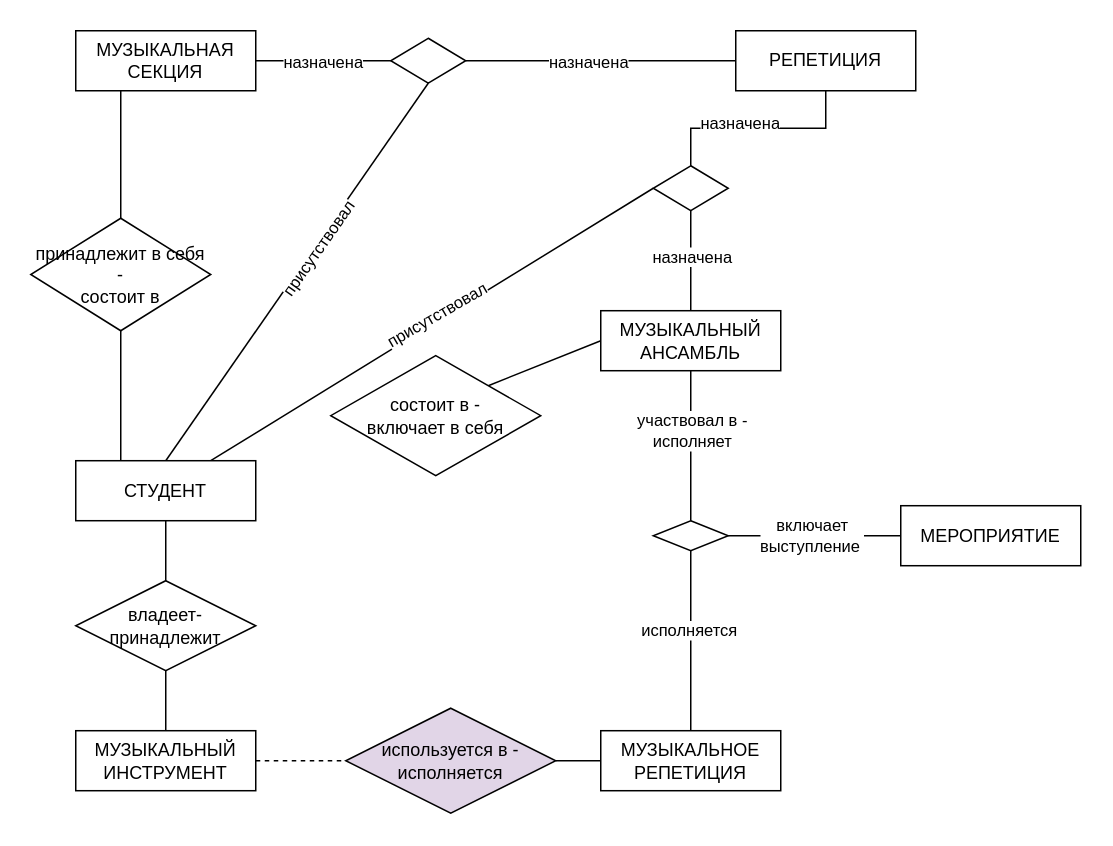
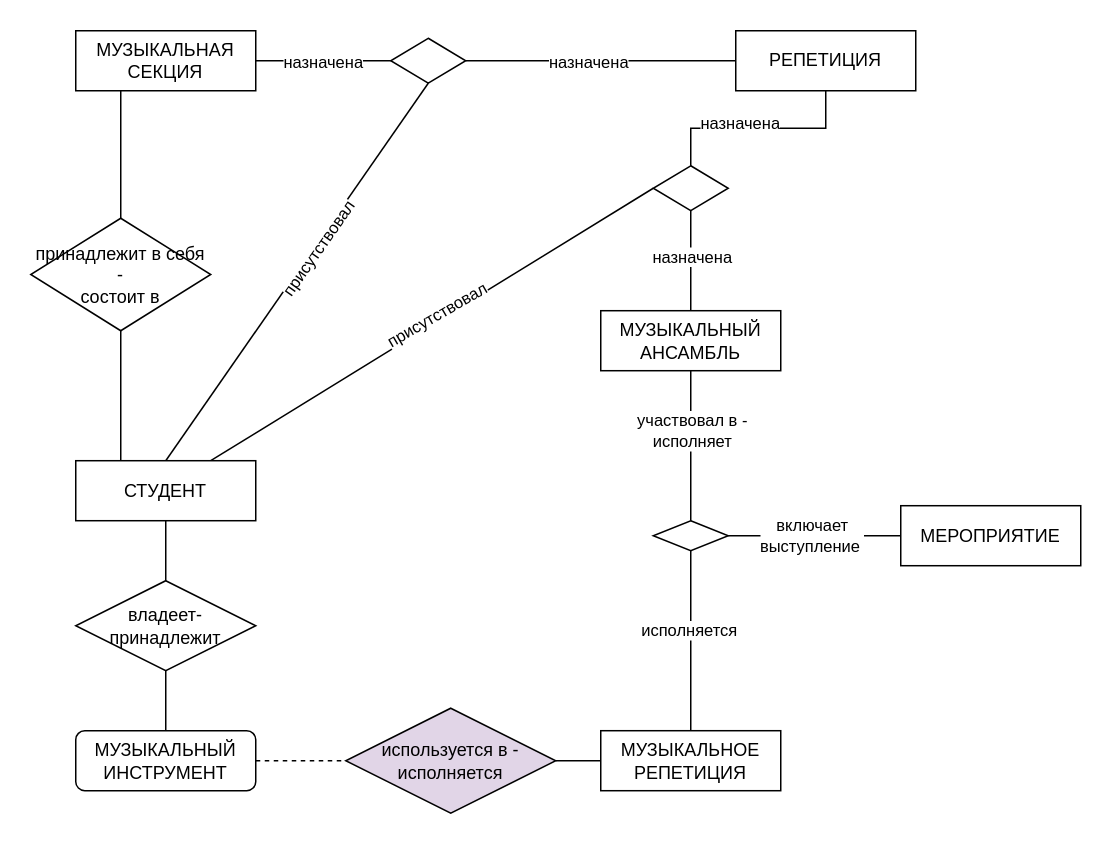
  <mxCell id="0" />
  <mxCell id="1" parent="0" />
  <mxCell id="2" style="edgeStyle=orthogonalEdgeStyle;rounded=0;orthogonalLoop=1;jettySize=auto;html=1;entryX=0.5;entryY=0;entryDx=0;entryDy=0;endArrow=none;endFill=0;" parent="1" source="7" target="9" edge="1"><mxGeometry relative="1" as="geometry" /></mxCell>
  <mxCell id="3" style="edgeStyle=orthogonalEdgeStyle;rounded=0;orthogonalLoop=1;jettySize=auto;html=1;entryX=0.5;entryY=1;entryDx=0;entryDy=0;endArrow=none;endFill=0;exitX=0.25;exitY=0;exitDx=0;exitDy=0;" parent="1" source="7" target="15" edge="1"><mxGeometry relative="1" as="geometry" /></mxCell>
  <mxCell id="4" style="rounded=0;orthogonalLoop=1;jettySize=auto;html=1;entryX=0.5;entryY=1;entryDx=0;entryDy=0;exitX=0.5;exitY=0;exitDx=0;exitDy=0;endArrow=none;endFill=0;" parent="1" source="7" target="32" edge="1"><mxGeometry relative="1" as="geometry" /></mxCell>
  <mxCell id="5" value="присутствовал" style="edgeLabel;html=1;align=center;verticalAlign=middle;resizable=0;points=[];rotation=-55;" parent="4" vertex="1" connectable="0"><mxGeometry x="0.147" y="-3" relative="1" as="geometry"><mxPoint x="-2" y="2" as="offset" /></mxGeometry></mxCell>
  <mxCell id="6" style="rounded=0;orthogonalLoop=1;jettySize=auto;html=1;entryX=0;entryY=0.5;entryDx=0;entryDy=0;endArrow=none;endFill=0;exitX=0.75;exitY=0;exitDx=0;exitDy=0;" edge="1" parent="1" source="7" target="36"><mxGeometry relative="1" as="geometry" /></mxCell>
  <mxCell id="7" value="СТУДЕНТ" style="whiteSpace=wrap;html=1;" parent="1" vertex="1"><mxGeometry x="50" y="306.64" width="120" height="40" as="geometry" /></mxCell>
  <mxCell id="8" style="edgeStyle=orthogonalEdgeStyle;rounded=0;orthogonalLoop=1;jettySize=auto;html=1;entryX=0.5;entryY=0;entryDx=0;entryDy=0;endArrow=none;endFill=0;" parent="1" source="9" target="11" edge="1"><mxGeometry relative="1" as="geometry" /></mxCell>
  <mxCell id="9" value="владеет-принадлежит" style="rhombus;whiteSpace=wrap;html=1;" parent="1" vertex="1"><mxGeometry x="50" y="386.64" width="120" height="60" as="geometry" /></mxCell>
  <mxCell id="10" style="edgeStyle=orthogonalEdgeStyle;rounded=0;orthogonalLoop=1;jettySize=auto;html=1;entryX=0;entryY=0.5;entryDx=0;entryDy=0;endArrow=none;endFill=0;dashed=1;" parent="1" source="11" target="22" edge="1"><mxGeometry relative="1" as="geometry" /></mxCell>
- <mxCell id="11" value="МУЗЫКАЛЬНЫЙ ИНСТРУМЕНТ" style="whiteSpace=wrap;html=1;" parent="1" vertex="1"><mxGeometry x="50" y="486.64" width="120" height="40" as="geometry" /></mxCell>
+ <mxCell id="11" value="МУЗЫКАЛЬНЫЙ ИНСТРУМЕНТ" style="whiteSpace=wrap;html=1;rounded=1;" parent="1" vertex="1"><mxGeometry x="50" y="486.64" width="120" height="40" as="geometry" /></mxCell>
  <mxCell id="12" style="edgeStyle=orthogonalEdgeStyle;rounded=0;orthogonalLoop=1;jettySize=auto;html=1;entryX=0.5;entryY=0;entryDx=0;entryDy=0;endArrow=none;endFill=0;" parent="1" source="14" target="28" edge="1"><mxGeometry relative="1" as="geometry" /></mxCell>
  <mxCell id="13" value="участвовал в -&lt;br&gt;исполняет" style="edgeLabel;html=1;align=center;verticalAlign=middle;resizable=0;points=[];" parent="12" vertex="1" connectable="0"><mxGeometry x="-0.237" y="-2" relative="1" as="geometry"><mxPoint x="2" y="2" as="offset" /></mxGeometry></mxCell>
  <mxCell id="14" value="МУЗЫКАЛЬНЫЙ АНСАМБЛЬ" style="whiteSpace=wrap;html=1;" parent="1" vertex="1"><mxGeometry x="400" y="206.64" width="120" height="40" as="geometry" /></mxCell>
  <mxCell id="15" value="принадлежит в себя - &lt;br&gt;состоит в" style="rhombus;whiteSpace=wrap;html=1;" parent="1" vertex="1"><mxGeometry x="20" y="145" width="120" height="75" as="geometry" /></mxCell>
  <mxCell id="16" style="edgeStyle=orthogonalEdgeStyle;rounded=0;orthogonalLoop=1;jettySize=auto;html=1;entryX=0.5;entryY=0;entryDx=0;entryDy=0;endArrow=none;endFill=0;exitX=0.25;exitY=1;exitDx=0;exitDy=0;" parent="1" source="19" target="15" edge="1"><mxGeometry relative="1" as="geometry" /></mxCell>
  <mxCell id="17" style="edgeStyle=orthogonalEdgeStyle;rounded=0;orthogonalLoop=1;jettySize=auto;html=1;entryX=0;entryY=0.5;entryDx=0;entryDy=0;endArrow=none;endFill=0;" parent="1" source="19" target="32" edge="1"><mxGeometry relative="1" as="geometry" /></mxCell>
  <mxCell id="18" value="назначена" style="edgeLabel;html=1;align=center;verticalAlign=middle;resizable=0;points=[];" parent="17" vertex="1" connectable="0"><mxGeometry x="-0.292" y="-3" relative="1" as="geometry"><mxPoint x="12" y="-3" as="offset" /></mxGeometry></mxCell>
  <mxCell id="19" value="МУЗЫКАЛЬНАЯ СЕКЦИЯ" style="whiteSpace=wrap;html=1;" parent="1" vertex="1"><mxGeometry x="50" y="20" width="120" height="40" as="geometry" /></mxCell>
  <mxCell id="20" value="МУЗЫКАЛЬНОЕ РЕПЕТИЦИЯ" style="whiteSpace=wrap;html=1;" parent="1" vertex="1"><mxGeometry x="400" y="486.64" width="120" height="40" as="geometry" /></mxCell>
  <mxCell id="21" style="edgeStyle=orthogonalEdgeStyle;rounded=0;orthogonalLoop=1;jettySize=auto;html=1;entryX=0;entryY=0.5;entryDx=0;entryDy=0;endArrow=none;endFill=0;" parent="1" source="22" target="20" edge="1"><mxGeometry relative="1" as="geometry" /></mxCell>
  <mxCell id="22" value="используется в - &lt;br&gt;исполняется" style="rhombus;whiteSpace=wrap;html=1;fillColor=#e1d5e7;" parent="1" vertex="1"><mxGeometry x="230" y="471.64" width="140" height="70" as="geometry" /></mxCell>
  <mxCell id="23" value="МЕРОПРИЯТИЕ" style="whiteSpace=wrap;html=1;" parent="1" vertex="1"><mxGeometry x="600" y="336.64" width="120" height="40" as="geometry" /></mxCell>
  <mxCell id="24" style="edgeStyle=orthogonalEdgeStyle;rounded=0;orthogonalLoop=1;jettySize=auto;html=1;entryX=0;entryY=0.5;entryDx=0;entryDy=0;endArrow=none;endFill=0;" parent="1" source="28" target="23" edge="1"><mxGeometry relative="1" as="geometry" /></mxCell>
  <mxCell id="25" value="включает &lt;br&gt;выступление&amp;nbsp;" style="edgeLabel;html=1;align=center;verticalAlign=middle;resizable=0;points=[];" parent="24" vertex="1" connectable="0"><mxGeometry x="-0.217" y="-2" relative="1" as="geometry"><mxPoint x="10" y="-2" as="offset" /></mxGeometry></mxCell>
  <mxCell id="26" style="edgeStyle=orthogonalEdgeStyle;rounded=0;orthogonalLoop=1;jettySize=auto;html=1;entryX=0.5;entryY=0;entryDx=0;entryDy=0;endArrow=none;endFill=0;" parent="1" source="28" target="20" edge="1"><mxGeometry relative="1" as="geometry" /></mxCell>
  <mxCell id="27" value="исполняется" style="edgeLabel;html=1;align=center;verticalAlign=middle;resizable=0;points=[];" parent="26" vertex="1" connectable="0"><mxGeometry x="-0.117" y="-2" relative="1" as="geometry"><mxPoint as="offset" /></mxGeometry></mxCell>
  <mxCell id="28" value="" style="rhombus;whiteSpace=wrap;html=1;" parent="1" vertex="1"><mxGeometry x="435" y="346.64" width="50" height="20" as="geometry" /></mxCell>
  <mxCell id="29" value="РЕПЕТИЦИЯ" style="whiteSpace=wrap;html=1;" parent="1" vertex="1"><mxGeometry x="490" y="20" width="120" height="40" as="geometry" /></mxCell>
  <mxCell id="30" style="edgeStyle=orthogonalEdgeStyle;rounded=0;orthogonalLoop=1;jettySize=auto;html=1;entryX=0;entryY=0.5;entryDx=0;entryDy=0;endArrow=none;endFill=0;" parent="1" source="32" target="29" edge="1"><mxGeometry relative="1" as="geometry" /></mxCell>
  <mxCell id="31" value="назначена" style="edgeLabel;html=1;align=center;verticalAlign=middle;resizable=0;points=[];" parent="30" vertex="1" connectable="0"><mxGeometry x="-0.233" y="3" relative="1" as="geometry"><mxPoint x="12" y="3" as="offset" /></mxGeometry></mxCell>
  <mxCell id="32" value="" style="rhombus;whiteSpace=wrap;html=1;" parent="1" vertex="1"><mxGeometry x="260" y="25" width="50" height="30" as="geometry" /></mxCell>
- <mxCell id="33" style="rounded=0;orthogonalLoop=1;jettySize=auto;html=1;exitX=1;exitY=0;exitDx=0;exitDy=0;entryX=0;entryY=0.5;entryDx=0;entryDy=0;endArrow=none;endFill=0;" parent="1" source="34" target="14" edge="1"><mxGeometry relative="1" as="geometry" /></mxCell>
- <mxCell id="34" value="состоит в - &lt;br&gt;включает в себя" style="rhombus;whiteSpace=wrap;html=1;" parent="1" vertex="1"><mxGeometry x="220" y="236.64" width="140" height="80" as="geometry" /></mxCell>
  <mxCell id="35" style="edgeStyle=orthogonalEdgeStyle;rounded=0;orthogonalLoop=1;jettySize=auto;html=1;entryX=0.5;entryY=0;entryDx=0;entryDy=0;endArrow=none;endFill=0;" edge="1" parent="1" source="36" target="14"><mxGeometry relative="1" as="geometry" /></mxCell>
  <mxCell id="36" value="" style="rhombus;whiteSpace=wrap;html=1;" vertex="1" parent="1"><mxGeometry x="435" y="110" width="50" height="30" as="geometry" /></mxCell>
  <mxCell id="37" style="edgeStyle=orthogonalEdgeStyle;rounded=0;orthogonalLoop=1;jettySize=auto;html=1;entryX=0.5;entryY=1;entryDx=0;entryDy=0;endArrow=none;endFill=0;exitX=0.5;exitY=0;exitDx=0;exitDy=0;" edge="1" parent="1" source="36" target="29"><mxGeometry relative="1" as="geometry"><mxPoint x="350" y="130" as="sourcePoint" /><mxPoint x="440" y="130" as="targetPoint" /></mxGeometry></mxCell>
  <mxCell id="38" value="назначена" style="edgeLabel;html=1;align=center;verticalAlign=middle;resizable=0;points=[];" vertex="1" connectable="0" parent="37"><mxGeometry x="-0.233" y="3" relative="1" as="geometry"><mxPoint x="3" y="-1" as="offset" /></mxGeometry></mxCell>
  <mxCell id="39" value="назначена" style="edgeLabel;html=1;align=center;verticalAlign=middle;resizable=0;points=[];" vertex="1" connectable="0" parent="1"><mxGeometry x="460" y="170" as="geometry" /></mxCell>
  <mxCell id="40" value="присутствовал" style="edgeLabel;html=1;align=center;verticalAlign=middle;resizable=0;points=[];rotation=-30;" vertex="1" connectable="0" parent="1"><mxGeometry x="289.997" y="210.004" as="geometry" /></mxCell>
